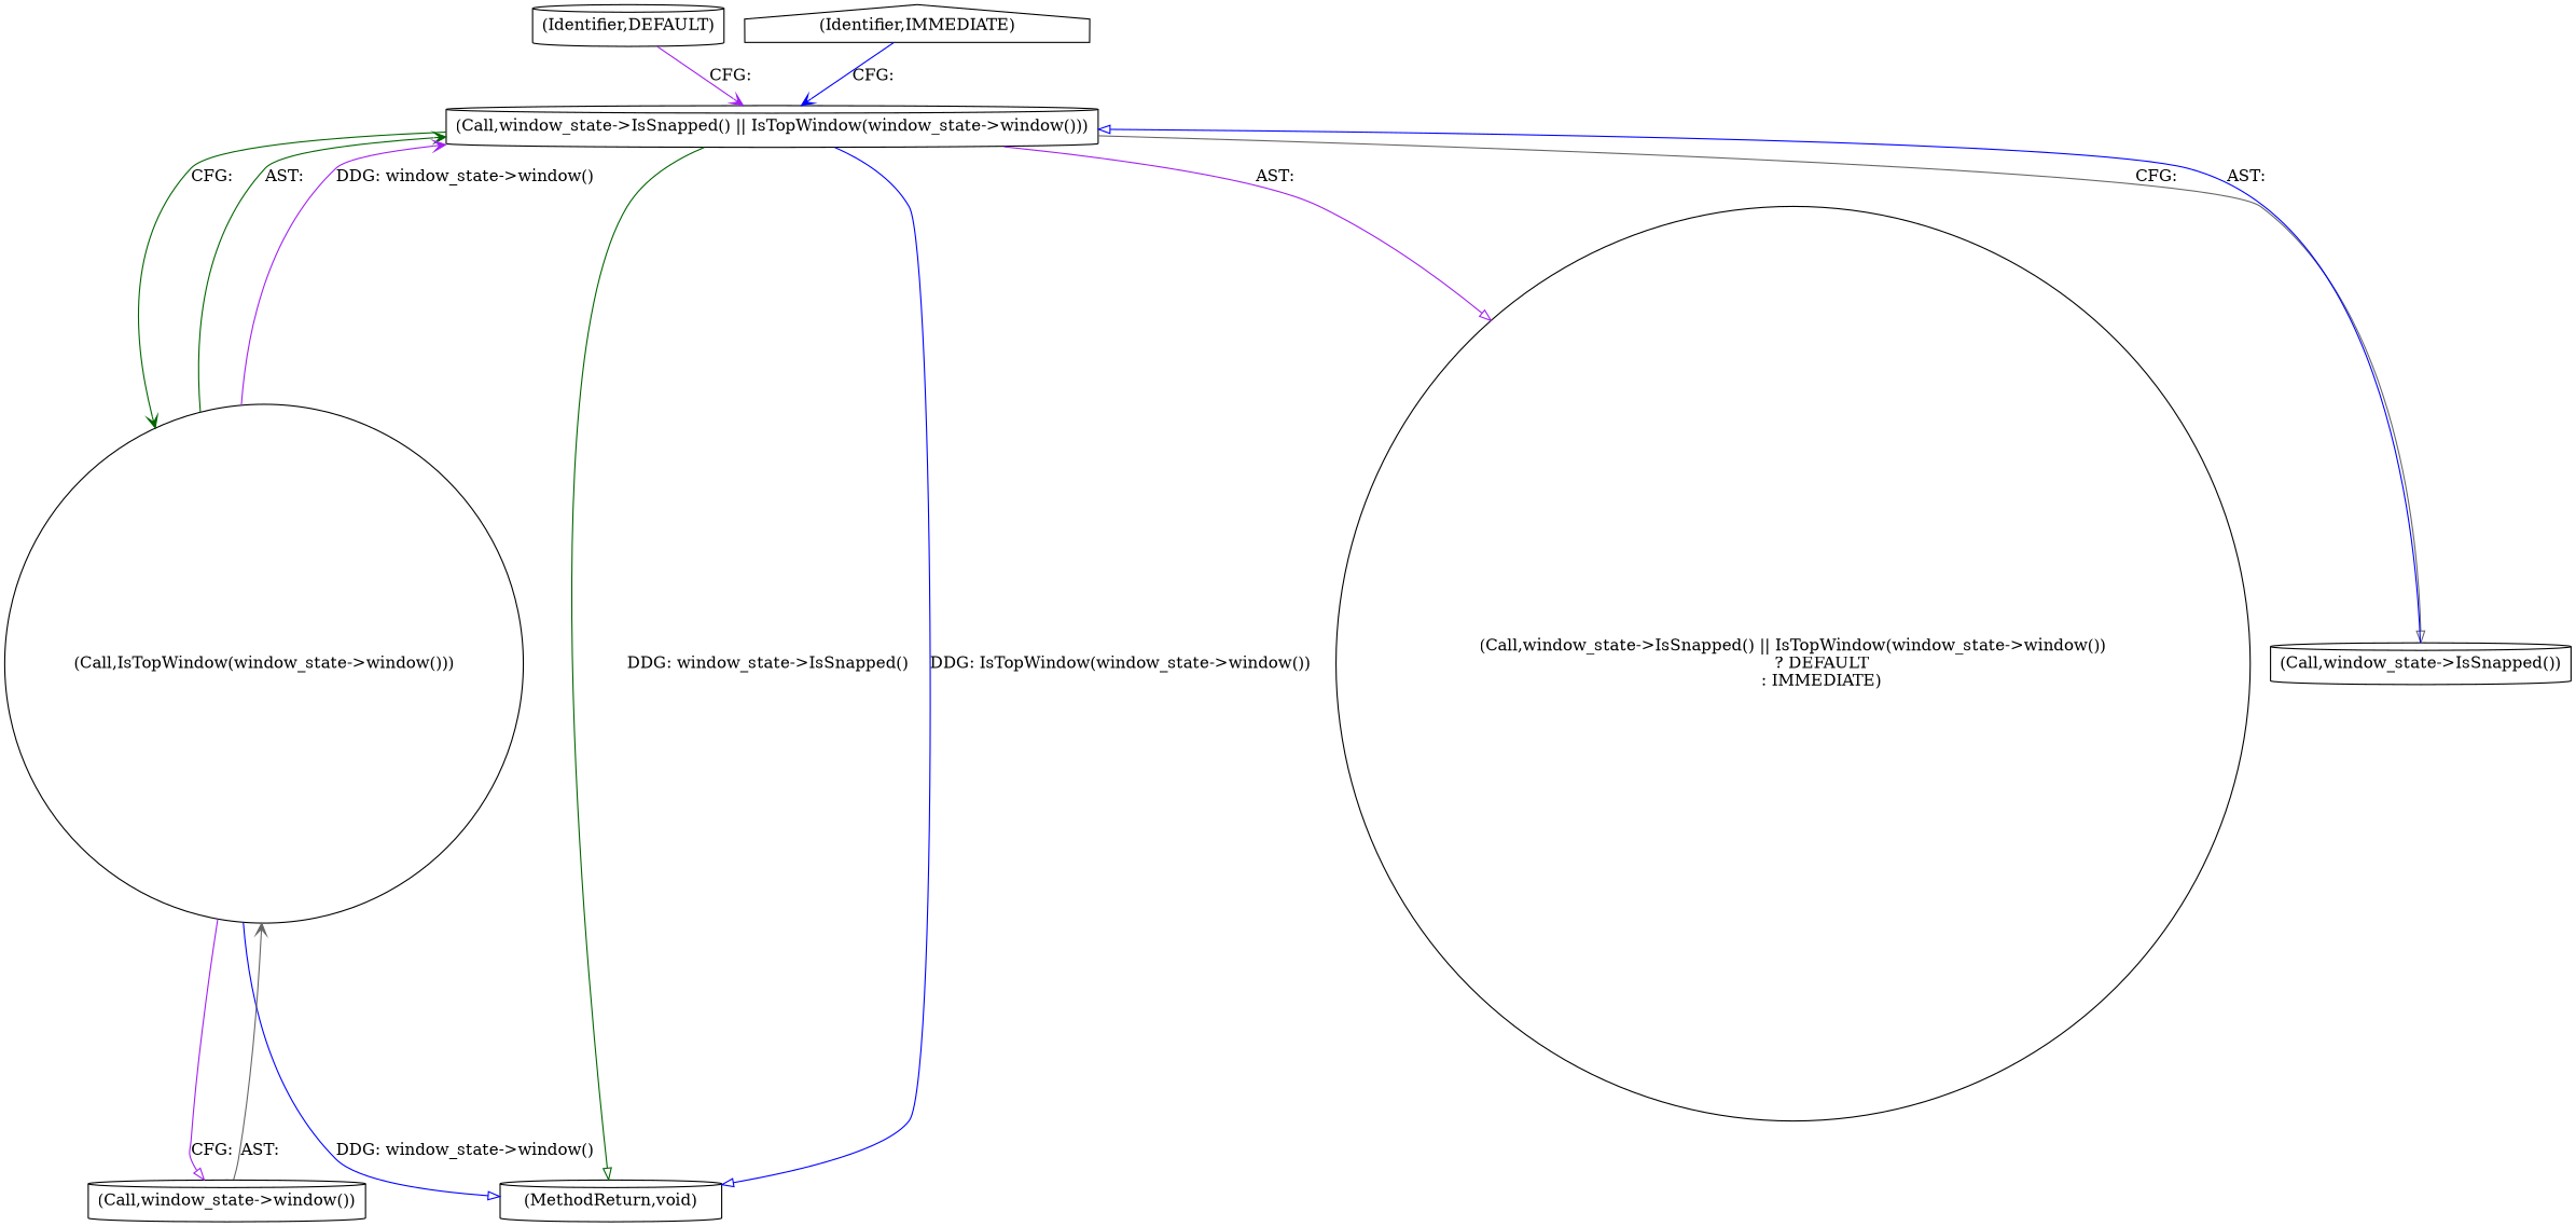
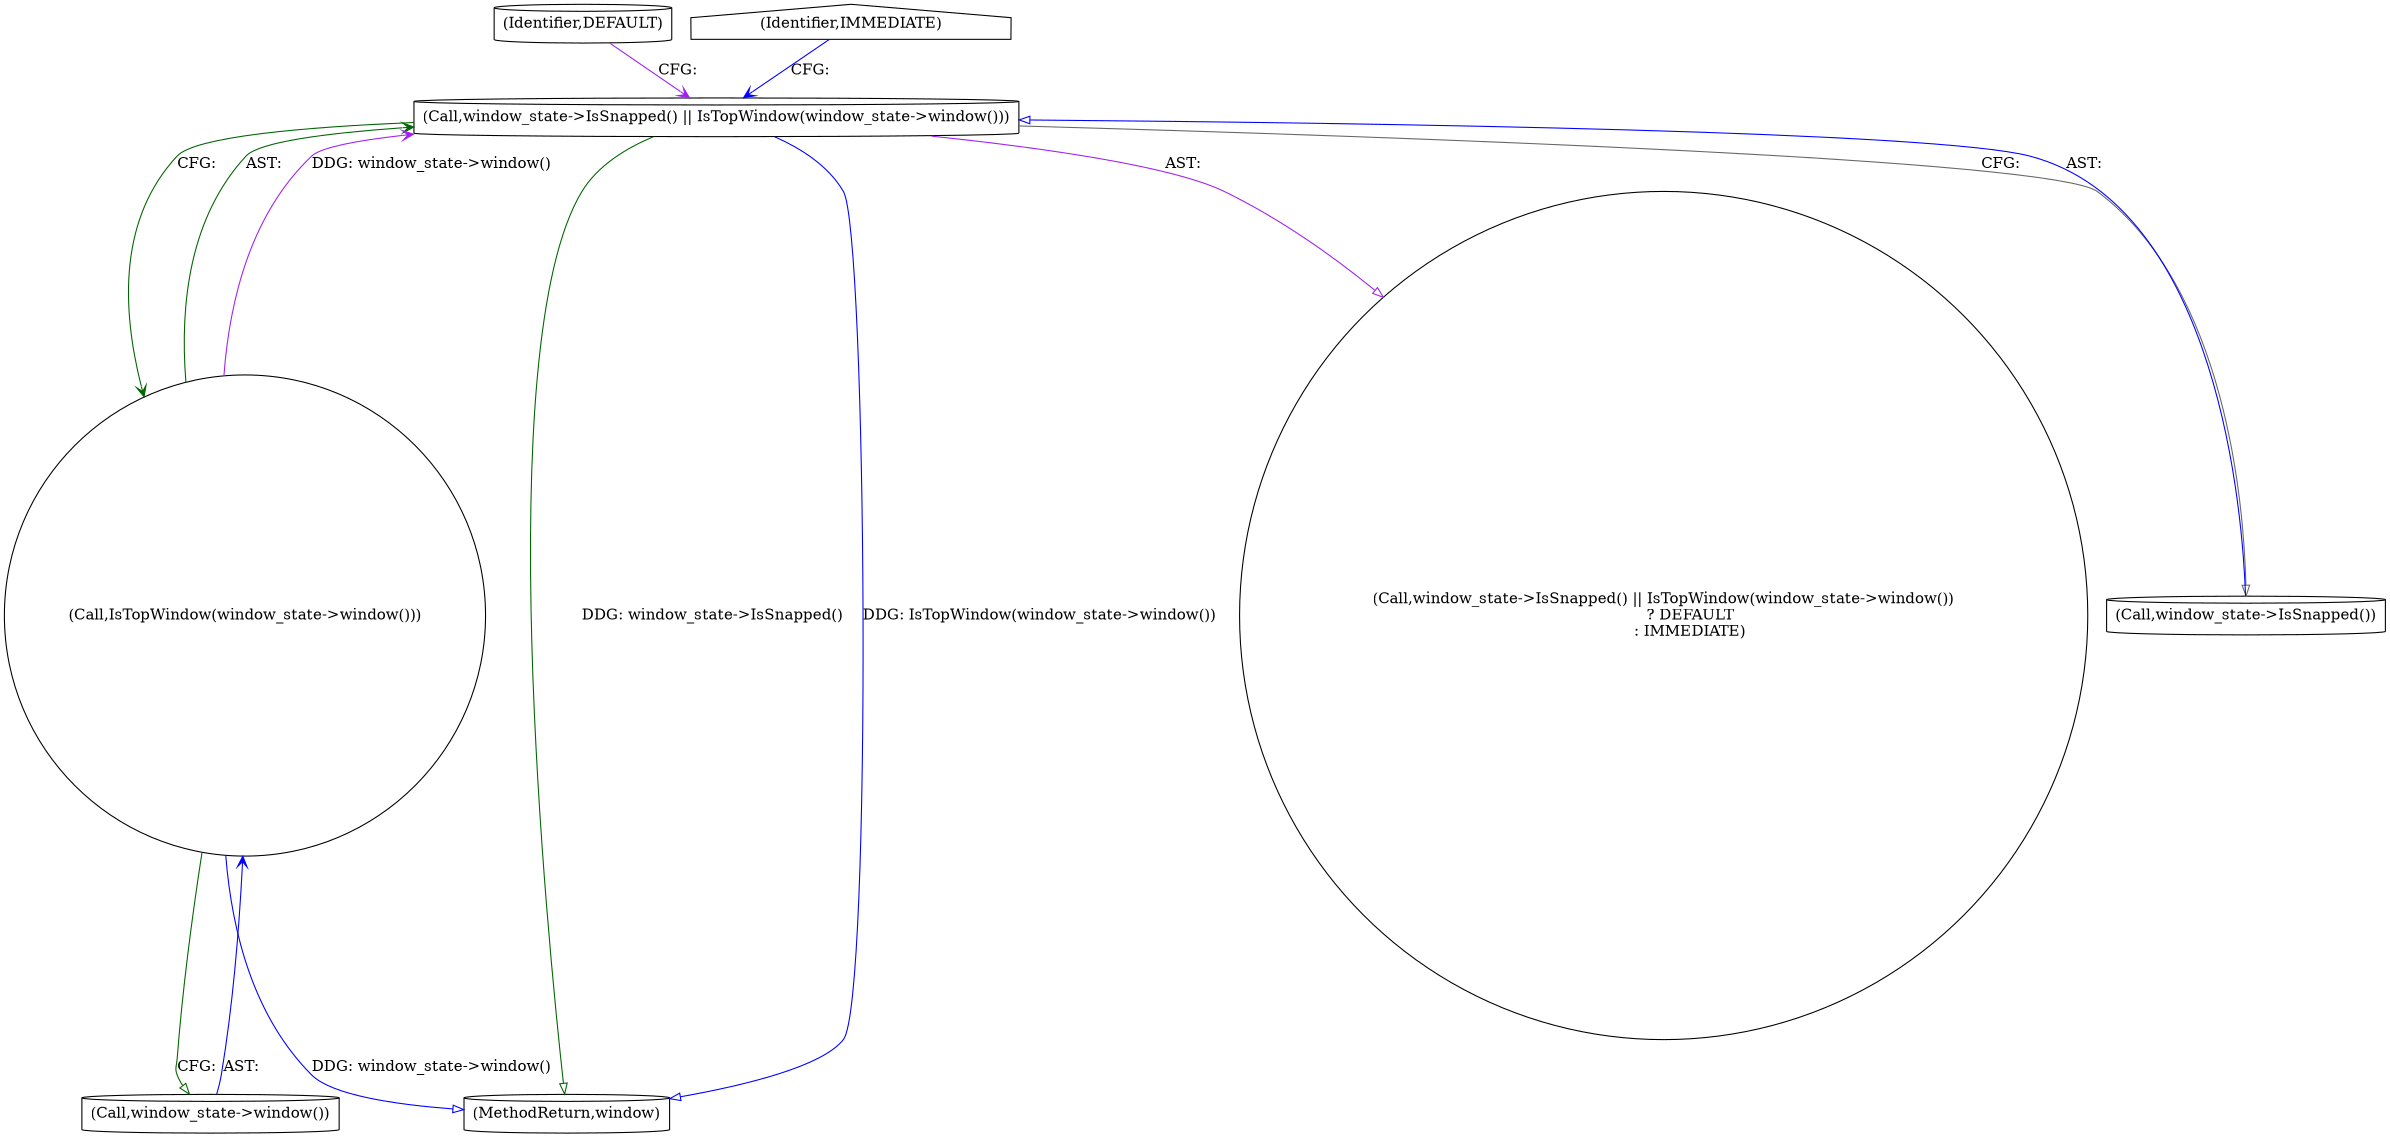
  digraph {
    node [shape=cylinder]
    edge [arrowhead=onormal color=darkgreen]
    n1 [label="(Call,window_state->IsSnapped() || IsTopWindow(window_state->window()))"]
    n2 [label="(Call,IsTopWindow(window_state->window()))" shape=circle]
-   n3 [label="(MethodReturn,void)"]
+   n3 [label="(MethodReturn,window)"]
    n4 [label="(Call,window_state->IsSnapped() || IsTopWindow(window_state->window())\n           ? DEFAULT\n           : IMMEDIATE)" shape=circle]
    n5 [label="(Call,window_state->IsSnapped())"]
    n6 [label="(Call,window_state->window())"]
    n7 [label="(Identifier,DEFAULT)"]
    n8 [label="(Identifier,IMMEDIATE)" shape=house]
    n1 -> n2 [arrowhead=vee label="CFG: "]
    n1 -> n3 [label="DDG: window_state->IsSnapped()"]
    n1 -> n3 [color=blue label="DDG: IsTopWindow(window_state->window())"]
    n1 -> n4 [color=purple label="AST: "]
    n1 -> n5 [color=gray40 label="CFG: "]
    n2 -> n1 [arrowhead=vee label="AST: "]
    n2 -> n1 [arrowhead=vee color=purple label="DDG: window_state->window()"]
    n2 -> n3 [color=blue label="DDG: window_state->window()"]
-   n2 -> n6 [color=purple label="CFG: "]
+   n2 -> n6 [label="CFG: "]
    n5 -> n1 [color=blue label="AST: "]
-   n6 -> n2 [arrowhead=vee color=gray40 label="AST: "]
+   n6 -> n2 [arrowhead=vee color=blue label="AST: "]
    n7 -> n1 [arrowhead=vee color=purple label="CFG: "]
    n8 -> n1 [arrowhead=vee color=blue label="CFG: "]
  }
